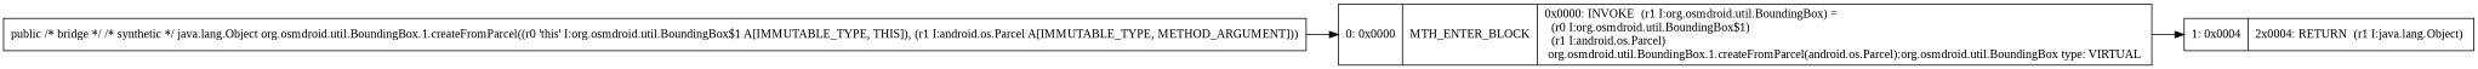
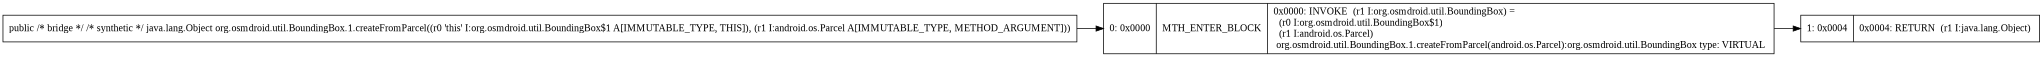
  digraph {
    rankdir=LR
    fontname="Liberation Serif"
    node [shape=record fontname="Liberation Serif"]
    edge [fontname="Liberation Serif"]
    n1 [label="{0\:\ 0x0000|MTH_ENTER_BLOCK\l|0x0000: INVOKE  (r1 I:org.osmdroid.util.BoundingBox) = \l  (r0 I:org.osmdroid.util.BoundingBox$1)\l  (r1 I:android.os.Parcel)\l org.osmdroid.util.BoundingBox.1.createFromParcel(android.os.Parcel):org.osmdroid.util.BoundingBox type: VIRTUAL \l}"]
-   n2 [label="{1\:\ 0x0004|2x0004: RETURN  (r1 I:java.lang.Object) \l}"]
+   n2 [label="{1\:\ 0x0004|0x0004: RETURN  (r1 I:java.lang.Object) \l}"]
    n3 [label="{public \/* bridge *\/ \/* synthetic *\/ java.lang.Object org.osmdroid.util.BoundingBox.1.createFromParcel((r0 'this' I:org.osmdroid.util.BoundingBox$1 A[IMMUTABLE_TYPE, THIS]), (r1 I:android.os.Parcel A[IMMUTABLE_TYPE, METHOD_ARGUMENT])) }"]
    n1 -> n2
    n3 -> n1
  }
